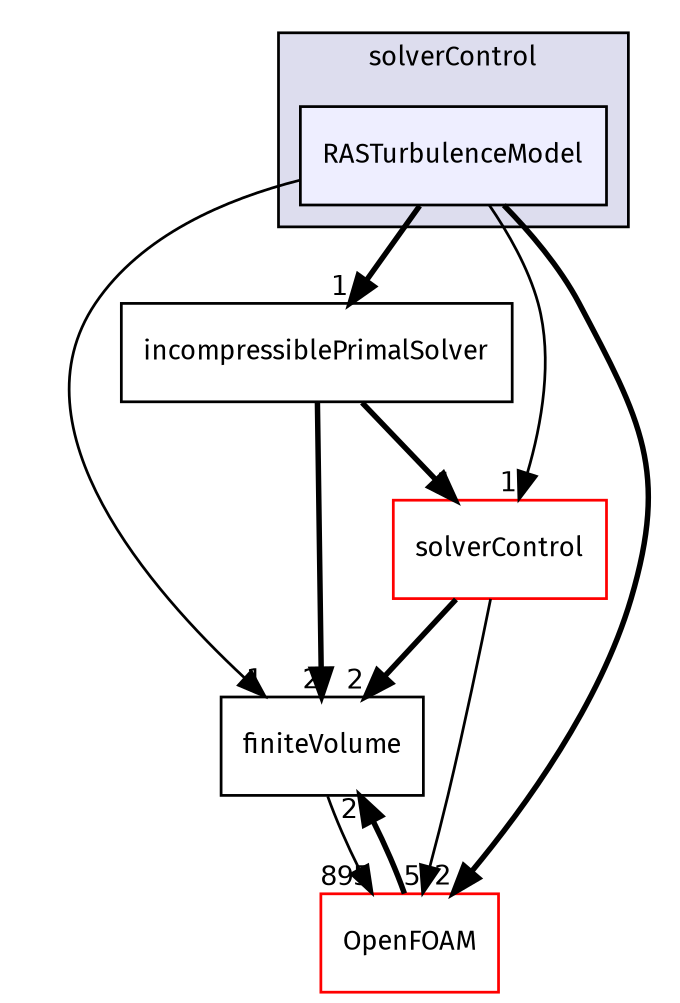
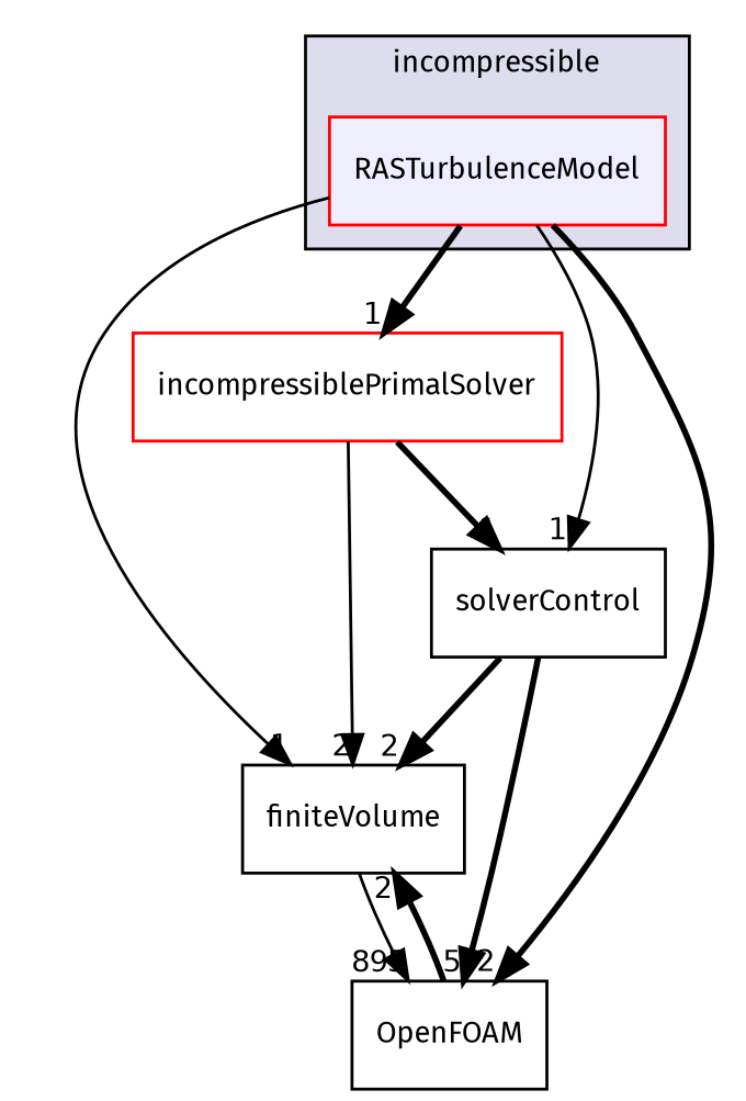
  digraph {
    compound=true
    fontname="Fira Sans"
    node [fontname="Fira Sans" fontsize=10 shape=box]
    edge [fontname="Fira Sans" headlabel=1 labeldistance=1.5 labelfontname=Helvetica labelfontsize=10 style=solid]
-   n1 [fillcolor="#eeeeff" label=RASTurbulenceModel pencolor=black style=filled]
+   n1 [fillcolor="#eeeeff" label=RASTurbulenceModel pencolor=black style=filled color=red]
    n2 [color=black label=finiteVolume]
-   n3 [label=incompressiblePrimalSolver]
-   n4 [color=red label=solverControl]
-   n5 [color=red label=OpenFOAM]
+   n3 [label=incompressiblePrimalSolver color=red]
+   n4 [color=black label=solverControl]
+   n5 [color=black label=OpenFOAM]
    subgraph cluster_1 {
      bgcolor="#ddddee"
      fontsize=10
-     label=solverControl
+     label=incompressible
      pencolor=black
      n1
    }
    n1 -> n2
    n1 -> n3 [style=bold]
    n1 -> n4
    n1 -> n5 [headlabel=2 style=bold]
    n2 -> n5 [headlabel=895]
-   n3 -> n2 [headlabel=2 style=bold]
+   n3 -> n2 [headlabel=2]
    n3 -> n4 [style=bold]
    n4 -> n2 [headlabel=2 style=bold]
-   n4 -> n5 [headlabel=5]
+   n4 -> n5 [headlabel=5 style=bold]
    n5 -> n2 [headlabel=2 style=bold]
  }
